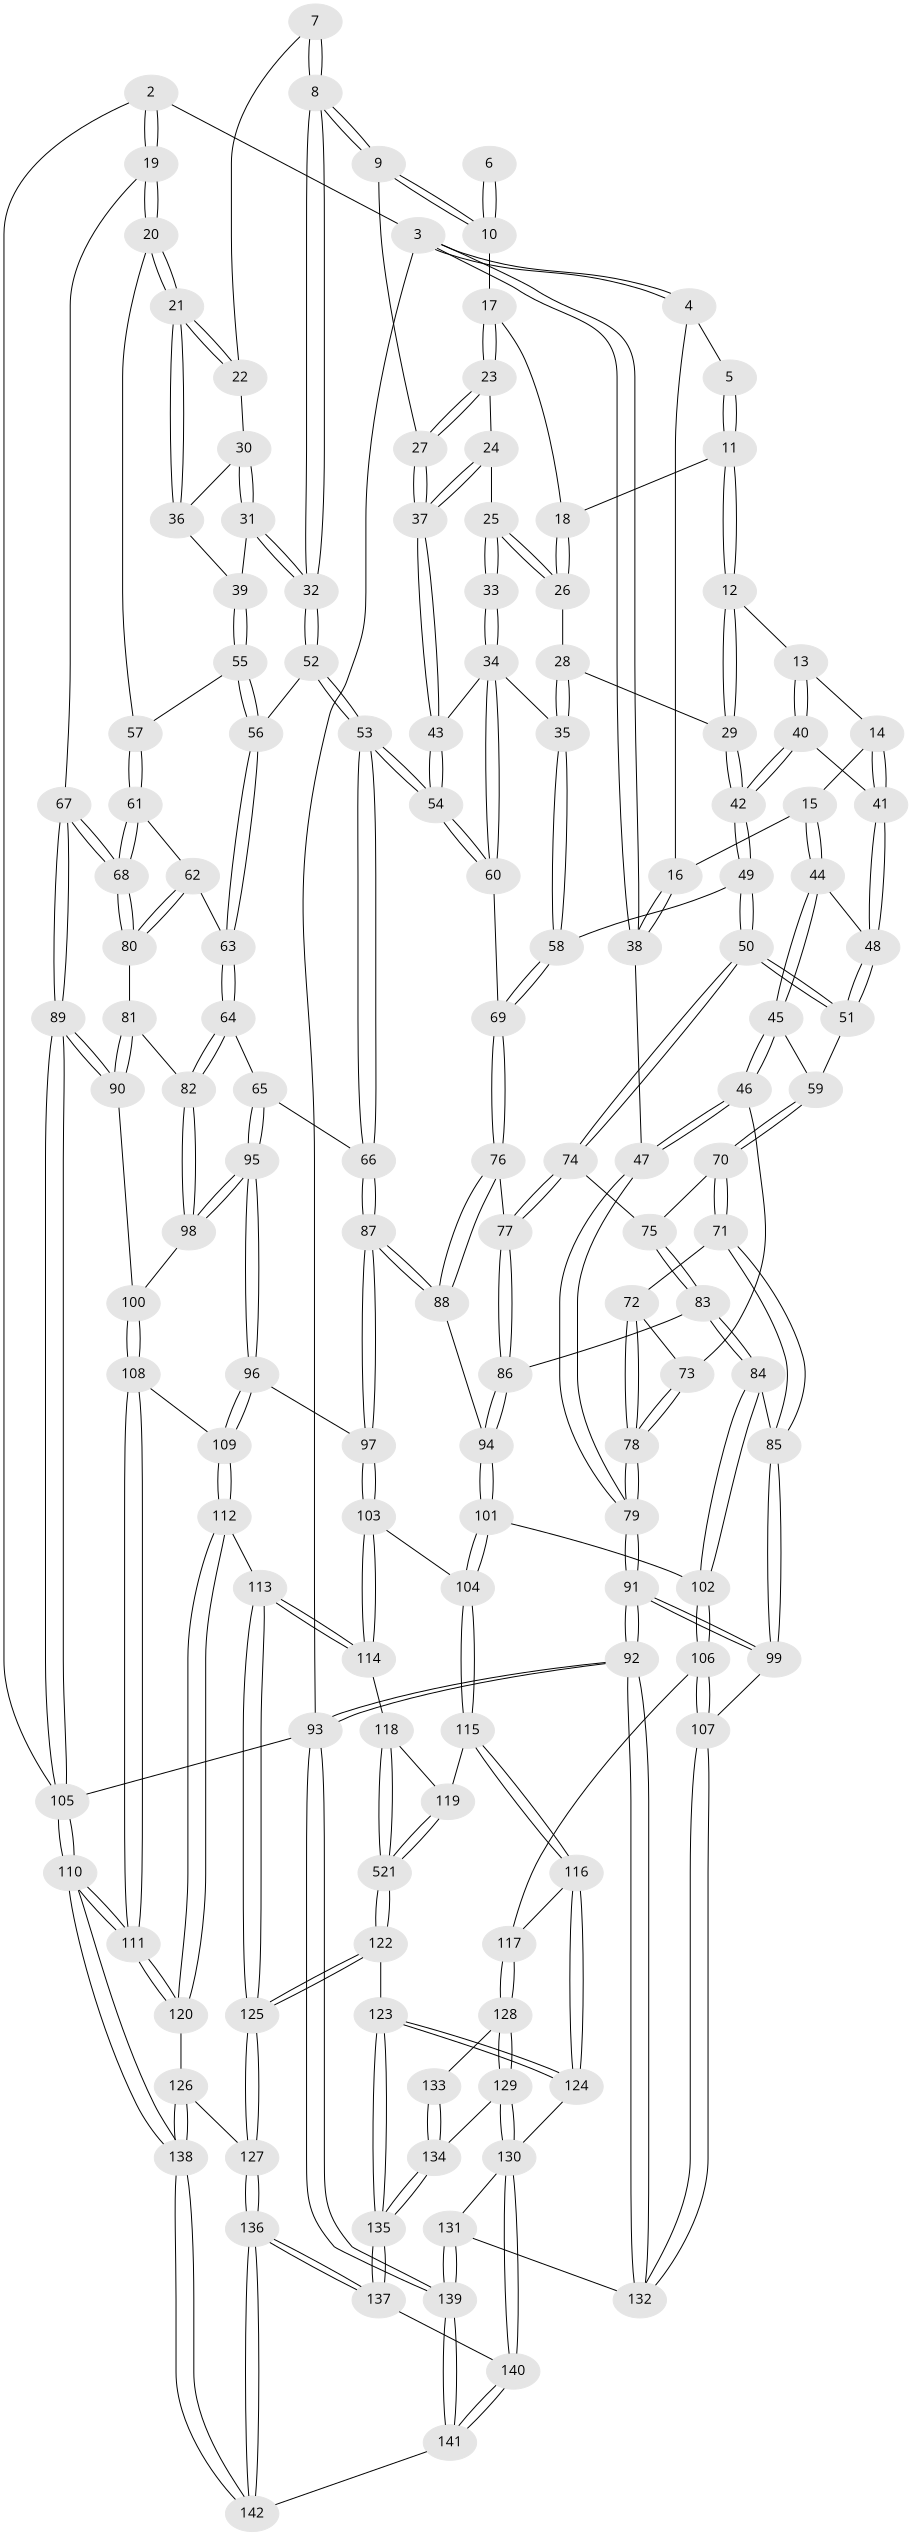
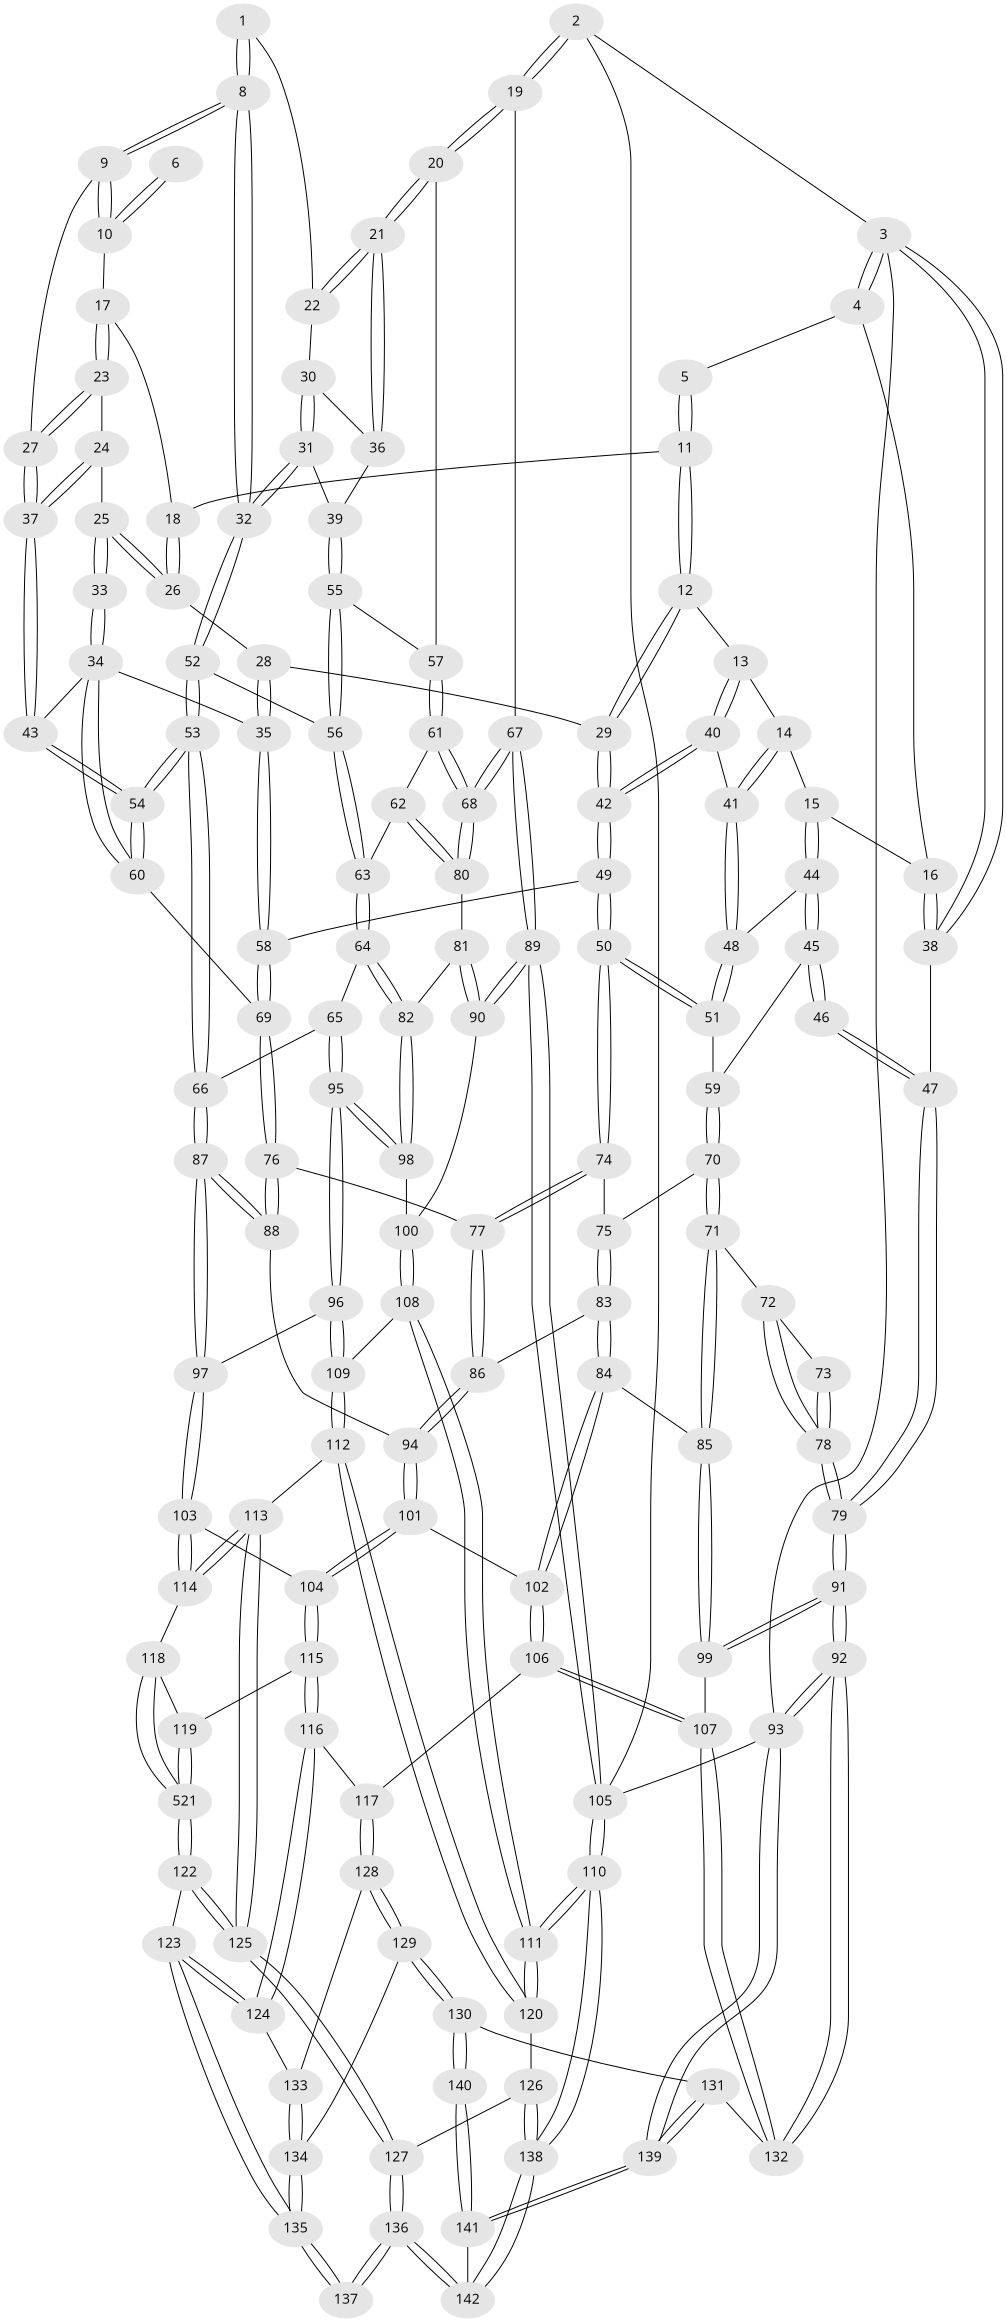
  graph {
    fontname="Open Sans"
    node [color=gray90 fontname="Open Sans" style=filled]
    edge [fontname="Open Sans"]
    2
    3
    19
    105
-   7
+   7 [label=1]
    8
    22
    4
    38
    93
    20
    67
    110
    5
    16
    47
    139
    11
    6
    10
    12
    18
    17
    9
    32
    30
    27
    52
    37
    23
    13
    29
    26
    14
    40
    42
    15
    41
    44
    48
    45
    24
    28
    21
    57
    68
    89
    36
    61
    39
    31
    25
    33
    43
    34
    35
    58
    49
    55
    53
    56
    60
    54
    69
    79
    51
    50
    46
    59
    73
    70
    78
    91
    74
    75
    77
    66
    63
    87
    64
    62
    76
    71
    80
    81
    65
    82
    95
    98
    96
    88
    97
    90
    72
    85
    83
    99
    86
    84
    94
    92
    100
    102
    106
    107
    101
    103
    108
    132
    141
    104
    109
    112
    114
    111
    115
    117
    118
    116
    119
    138
    128
    120
    113
    142
    126
    125
    127
    n129 [label=521]
    124
    133
    129
    122
    123
    135
    137
    134
    136
    130
    131
    140
    2 -- 3
    2 -- 19
    2 -- 19
    2 -- 105
    3 -- 4
    3 -- 4
    3 -- 38
    3 -- 38
    3 -- 93
    19 -- 20
    19 -- 20
    19 -- 67
    105 -- 110
    105 -- 110
    7 -- 8
    7 -- 8
    7 -- 22
    8 -- 9
    8 -- 9
    8 -- 32
    8 -- 32
    22 -- 30
    4 -- 5
    4 -- 16
    38 -- 47
    93 -- 105
    93 -- 139
    93 -- 139
    20 -- 21
    20 -- 21
    20 -- 57
    67 -- 68
    67 -- 68
    67 -- 89
    67 -- 89
    110 -- 111
    110 -- 111
    110 -- 138
    110 -- 138
    5 -- 11
    5 -- 11
    16 -- 38
    16 -- 38
    47 -- 79
    47 -- 79
    139 -- 141
    139 -- 141
    11 -- 12
    11 -- 12
    11 -- 18
    6 -- 10
    6 -- 10
    10 -- 17
    12 -- 13
    12 -- 29
    12 -- 29
    18 -- 26
    18 -- 26
    17 -- 18
    17 -- 23
    17 -- 23
    9 -- 10
    9 -- 10
    9 -- 27
    32 -- 52
    32 -- 52
    30 -- 36
    30 -- 31
    30 -- 31
    27 -- 37
    27 -- 37
    52 -- 53
    52 -- 53
    52 -- 56
    37 -- 43
    37 -- 43
    23 -- 27
    23 -- 27
    23 -- 24
    13 -- 14
    13 -- 40
    13 -- 40
    29 -- 42
    29 -- 42
    26 -- 28
    14 -- 15
    14 -- 41
    14 -- 41
    40 -- 42
    40 -- 42
    40 -- 41
    42 -- 49
    42 -- 49
    15 -- 16
    15 -- 44
    15 -- 44
    41 -- 48
    41 -- 48
    44 -- 48
    44 -- 45
    44 -- 45
    48 -- 51
    48 -- 51
    45 -- 46
    45 -- 46
    45 -- 59
    24 -- 37
    24 -- 37
    24 -- 25
    28 -- 29
    28 -- 35
    28 -- 35
    21 -- 22
    21 -- 22
    21 -- 36
    21 -- 36
    57 -- 61
    57 -- 61
    68 -- 80
    68 -- 80
    89 -- 105
    89 -- 105
    89 -- 90
    89 -- 90
    36 -- 39
    61 -- 68
    61 -- 68
    61 -- 62
    39 -- 55
    39 -- 55
    31 -- 32
    31 -- 32
    31 -- 39
    25 -- 26
    25 -- 26
    25 -- 33
    25 -- 33
    33 -- 34
    33 -- 34
    43 -- 54
    43 -- 54
    34 -- 43
    34 -- 35
    34 -- 60
    34 -- 60
    35 -- 58
    35 -- 58
    58 -- 69
    58 -- 69
    49 -- 58
    49 -- 50
    49 -- 50
    55 -- 57
    55 -- 56
    55 -- 56
    53 -- 54
    53 -- 54
    53 -- 66
    53 -- 66
    56 -- 63
    56 -- 63
    60 -- 69
    54 -- 60
    54 -- 60
    69 -- 76
    69 -- 76
    79 -- 91
    79 -- 91
    51 -- 59
    50 -- 51
    50 -- 51
    50 -- 74
    50 -- 74
    46 -- 47
    46 -- 47
-   46 -- 73
    59 -- 70
    59 -- 70
    73 -- 78
    73 -- 78
    70 -- 75
    70 -- 71
    70 -- 71
    78 -- 79
    78 -- 79
    91 -- 99
    91 -- 99
    91 -- 92
    91 -- 92
    74 -- 75
    74 -- 77
    74 -- 77
    75 -- 83
    75 -- 83
    77 -- 86
    77 -- 86
    66 -- 87
    66 -- 87
    63 -- 64
    63 -- 64
    87 -- 88
    87 -- 88
    87 -- 97
    87 -- 97
    64 -- 65
    64 -- 82
    64 -- 82
    62 -- 63
    62 -- 80
    62 -- 80
    76 -- 77
    76 -- 88
    76 -- 88
    71 -- 72
    71 -- 85
    71 -- 85
    80 -- 81
    81 -- 82
    81 -- 90
    81 -- 90
    65 -- 66
    65 -- 95
    65 -- 95
    82 -- 98
    82 -- 98
    95 -- 98
    95 -- 98
    95 -- 96
    95 -- 96
    98 -- 100
    96 -- 97
    96 -- 109
    96 -- 109
    88 -- 94
    97 -- 103
    97 -- 103
    90 -- 100
    72 -- 73
    72 -- 78
    72 -- 78
    85 -- 99
    85 -- 99
    83 -- 86
    83 -- 84
    83 -- 84
    99 -- 107
    86 -- 94
    86 -- 94
    84 -- 85
    84 -- 102
    84 -- 102
    94 -- 101
    94 -- 101
    92 -- 93
    92 -- 93
    92 -- 132
    92 -- 132
    100 -- 108
    100 -- 108
    102 -- 106
    102 -- 106
    106 -- 107
    106 -- 107
    106 -- 117
    107 -- 132
    107 -- 132
    101 -- 102
    101 -- 104
    101 -- 104
    103 -- 104
    103 -- 114
    103 -- 114
    108 -- 109
    108 -- 111
    108 -- 111
    141 -- 142
    104 -- 115
    104 -- 115
    109 -- 112
    109 -- 112
    112 -- 120
    112 -- 120
    112 -- 113
    114 -- 118
    111 -- 120
    111 -- 120
    115 -- 116
    115 -- 116
    115 -- 119
    117 -- 128
    117 -- 128
    118 -- 119
    118 -- n129
    118 -- n129
    116 -- 117
    116 -- 124
    116 -- 124
    119 -- n129
    119 -- n129
    138 -- 142
    138 -- 142
    128 -- 133
    128 -- 129
    128 -- 129
    120 -- 126
    113 -- 114
    113 -- 114
    113 -- 125
    113 -- 125
    126 -- 138
    126 -- 138
    126 -- 127
    125 -- 127
    125 -- 127
    127 -- 136
    127 -- 136
    n129 -- 122
    n129 -- 122
-   124 -- 130
+   124 -- 133
    133 -- 134
    133 -- 134
    129 -- 134
    129 -- 130
    129 -- 130
    122 -- 125
    122 -- 125
    122 -- 123
    123 -- 124
    123 -- 124
    123 -- 135
    123 -- 135
    135 -- 137
    135 -- 137
-   137 -- 140
    134 -- 135
    134 -- 135
    136 -- 142
    136 -- 142
    136 -- 137
    136 -- 137
    130 -- 131
    130 -- 140
    130 -- 140
    131 -- 139
    131 -- 139
    131 -- 132
    140 -- 141
    140 -- 141
  }
